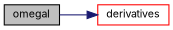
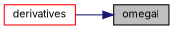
  digraph {
    rankdir=LR
    fontname=Inter
    node [fontname=Inter fontsize=10 shape=record]
    n1 [color=black fillcolor=grey75 fontcolor=black height=0.2 label=omegaI style=filled width=0.4]
    n2 [color=red height=0.2 label=derivatives width=0.4]
-   n1 -> n2 [color=midnightblue fontname=Inter fontsize=10 labelfontname=Helvetica labelfontsize=10 style=solid]
+   n2 -> n1 [color=midnightblue fontname=Inter fontsize=10 labelfontname=Helvetica labelfontsize=10 style=solid]
  }
